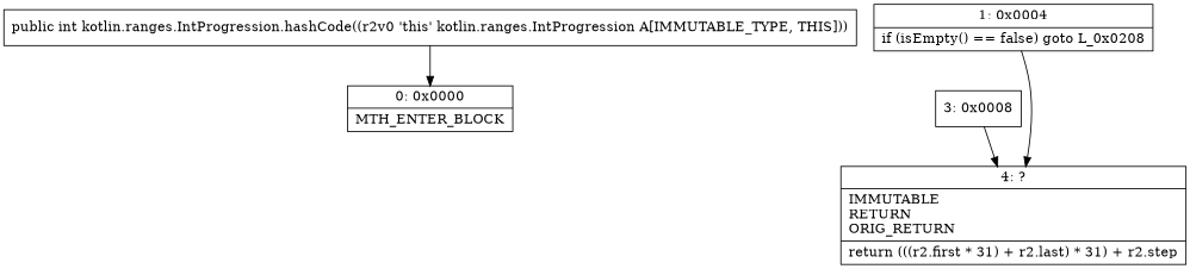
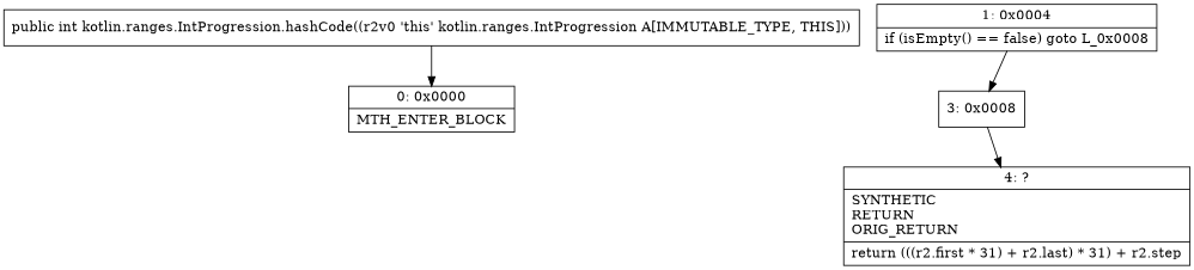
  digraph {
    node [shape=record]
    n1 [label="{0\:\ 0x0000|MTH_ENTER_BLOCK\l}"]
-   n2 [label="{1\:\ 0x0004|if (isEmpty() == false) goto L_0x0208\l}"]
+   n2 [label="{1\:\ 0x0004|if (isEmpty() == false) goto L_0x0008\l}"]
    n3 [label="{3\:\ 0x0008}"]
-   n4 [label="{4\:\ ?|IMMUTABLE\lRETURN\lORIG_RETURN\l|return (((r2.first * 31) + r2.last) * 31) + r2.step\l}"]
+   n4 [label="{4\:\ ?|SYNTHETIC\lRETURN\lORIG_RETURN\l|return (((r2.first * 31) + r2.last) * 31) + r2.step\l}"]
    n5 [label="{public int kotlin.ranges.IntProgression.hashCode((r2v0 'this' kotlin.ranges.IntProgression A[IMMUTABLE_TYPE, THIS])) }"]
-   n2 -> n4
+   n2 -> n3
    n3 -> n4
    n5 -> n1
  }
